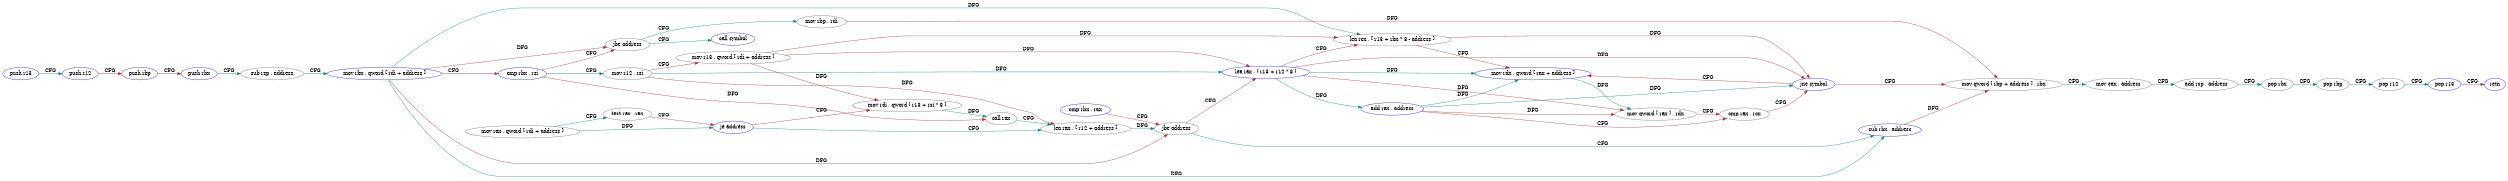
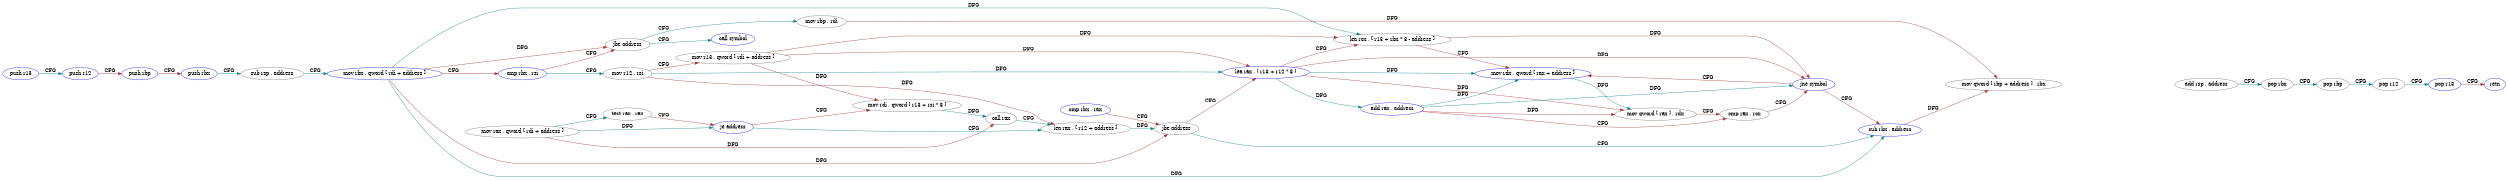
  digraph {
    rankdir=LR
    node [color=gray40]
    edge [color=brown]
    n1 [color=blue label="push r13"]
    n2 [color=blue label="push r12"]
    n3 [color=blue label="push rbp"]
    n4 [color=blue label="push rbx"]
    n5 [label="sub rsp , address"]
    n6 [color=blue label="mov rbx , qword [ rdi + address ]"]
    n7 [color=blue label="cmp rbx , rsi"]
    n8 [label="jbe address"]
    n9 [label="jbe address"]
    n10 [color=blue label="sub rbx , address"]
    n11 [label="lea rcx , [ r13 + rbx * 8 - address ]"]
    n12 [label="mov r12 , rsi"]
    n13 [color=blue label="call symbol"]
    n14 [label="mov rbp , rdi"]
    n15 [color=blue label="lea rax , [ r13 + r12 * 8 ]"]
    n16 [label="mov qword [ rbp + address ] , rbx"]
    n17 [color=blue label="mov rdx , qword [ rax + address ]"]
    n18 [color=blue label="jne symbol"]
    n19 [label="mov r13 , qword [ rdi + address ]"]
    n20 [label="lea rax , [ r12 + address ]"]
-   n21 [label="mov eax , address"]
    n22 [label="mov rdi , qword [ r13 + rsi * 8 ]"]
    n23 [label="mov qword [ rax ] , rdx"]
    n24 [color=blue label="add rax , address"]
    n25 [label="mov rax , qword [ rdi + address ]"]
    n26 [label="test rax , rax"]
    n27 [color=blue label="je address"]
    n28 [label="call rax"]
    n29 [color=blue label="cmp rbx , rax"]
    n30 [label="cmp rax , rcx"]
    n31 [label="add rsp , address"]
    n32 [label="pop rbx"]
    n33 [label="pop rbp"]
    n34 [label="pop r12"]
    n35 [color=blue label="pop r13"]
    n36 [color=blue label=retn]
    n1 -> n2 [color=teal label=CFG]
    n2 -> n3 [label=CFG]
    n3 -> n4 [label=CFG]
    n4 -> n5 [color=teal label=CFG]
    n5 -> n6 [color=teal label=CFG]
    n6 -> n7 [label=CFG]
    n6 -> n8 [label=DFG]
    n6 -> n9 [label=DFG]
    n6 -> n10 [color=teal label=DFG]
    n6 -> n11 [color=teal label=DFG]
    n7 -> n8 [label=CFG]
    n7 -> n12 [color=teal label=CFG]
    n8 -> n13 [color=teal label=CFG]
    n8 -> n14 [color=teal label=CFG]
    n9 -> n10 [color=teal label=CFG]
    n9 -> n15 [label=CFG]
    n10 -> n16 [label=DFG]
    n11 -> n17 [label=CFG]
    n11 -> n18 [label=DFG]
    n12 -> n15 [color=teal label=DFG]
    n12 -> n19 [label=CFG]
    n12 -> n20 [label=DFG]
    n14 -> n16 [label=DFG]
    n15 -> n11 [label=CFG]
    n15 -> n17 [color=teal label=DFG]
    n15 -> n18 [label=DFG]
    n15 -> n23 [label=DFG]
    n15 -> n24 [color=teal label=DFG]
-   n16 -> n21 [color=teal label=CFG]
    n17 -> n23 [color=teal label=DFG]
-   n18 -> n16 [label=CFG]
+   n18 -> n10 [label=CFG]
    n18 -> n17 [label=CFG]
    n19 -> n11 [label=DFG]
    n19 -> n15 [label=DFG]
    n19 -> n22 [label=DFG]
    n20 -> n9 [color=teal label=DFG]
-   n21 -> n31 [color=teal label=CFG]
    n22 -> n28 [color=teal label=DFG]
    n23 -> n30 [label=CFG]
    n24 -> n17 [color=teal label=DFG]
    n24 -> n18 [color=teal label=DFG]
    n24 -> n23 [label=DFG]
    n24 -> n30 [label=CFG]
    n25 -> n26 [color=teal label=CFG]
    n25 -> n27 [color=teal label=DFG]
-   n7 -> n28 [label=DFG]
+   n25 -> n28 [label=DFG]
    n26 -> n27 [label=CFG]
    n27 -> n20 [color=teal label=CFG]
    n27 -> n22 [label=CFG]
    n28 -> n20 [color=teal label=CFG]
    n29 -> n9 [label=CFG]
    n30 -> n18 [label=CFG]
    n31 -> n32 [color=teal label=CFG]
    n32 -> n33 [color=teal label=CFG]
    n33 -> n34 [color=teal label=CFG]
    n34 -> n35 [color=teal label=CFG]
    n35 -> n36 [label=CFG]
  }
